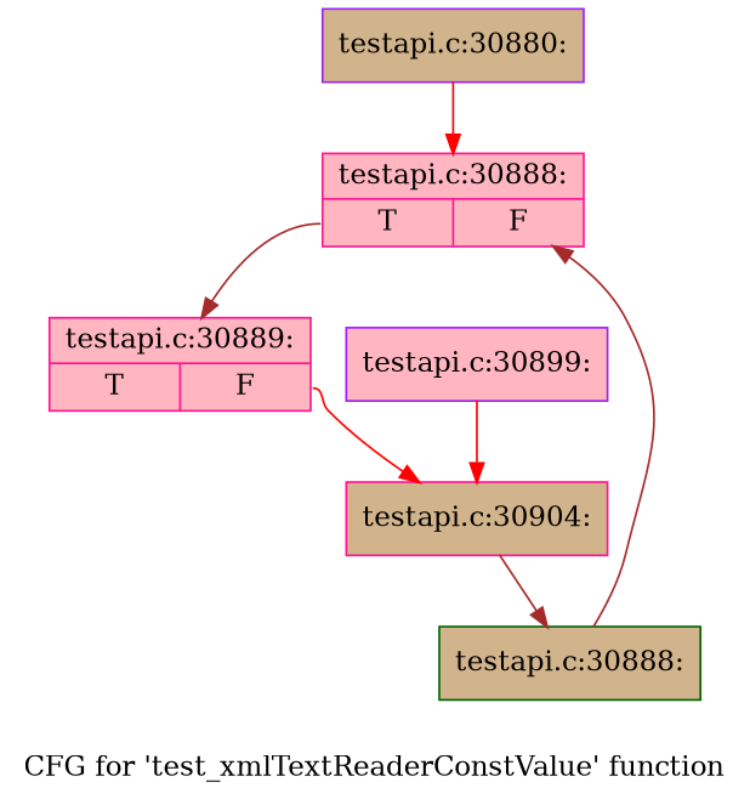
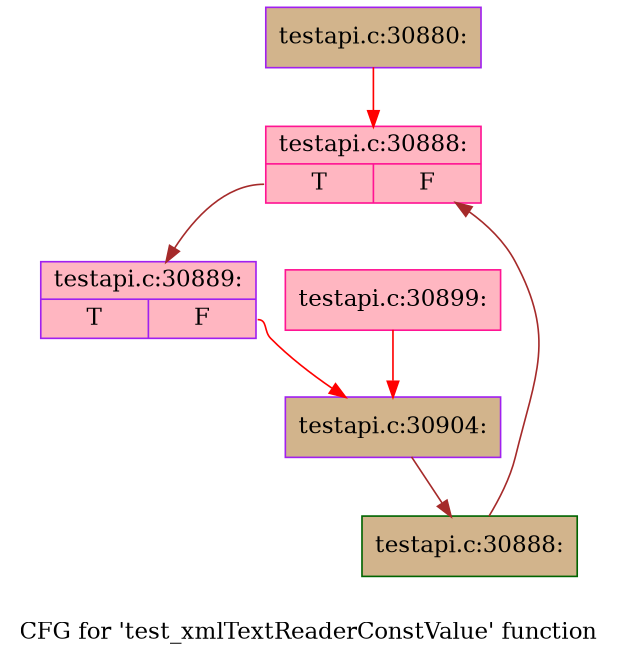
  digraph {
    label="CFG for 'test_xmlTextReaderConstValue' function"
    node [color=deeppink fillcolor=tan shape=record style=filled]
    edge [color=red]
    n1 [color=purple label="{testapi.c:30880:}"]
    n2 [fillcolor=lightpink label="{testapi.c:30888:|{<s0>T|<s1>F}}"]
-   n3 [fillcolor=lightpink label="{testapi.c:30889:|{<s0>T|<s1>F}}"]
-   n4 [label="{testapi.c:30904:}"]
-   n5 [color=purple fillcolor=lightpink label="{testapi.c:30899:}"]
+   n3 [color=purple fillcolor=lightpink label="{testapi.c:30889:|{<s0>T|<s1>F}}"]
+   n4 [color=purple label="{testapi.c:30904:}"]
+   n5 [fillcolor=lightpink label="{testapi.c:30899:}"]
    n6 [color=darkgreen label="{testapi.c:30888:}"]
    n1 -> n2
    n2 -> n3 [color=brown tailport=s0]
    n3 -> n4 [tailport=s1]
    n4 -> n6 [color=brown]
    n5 -> n4
    n6 -> n2 [color=brown]
  }
